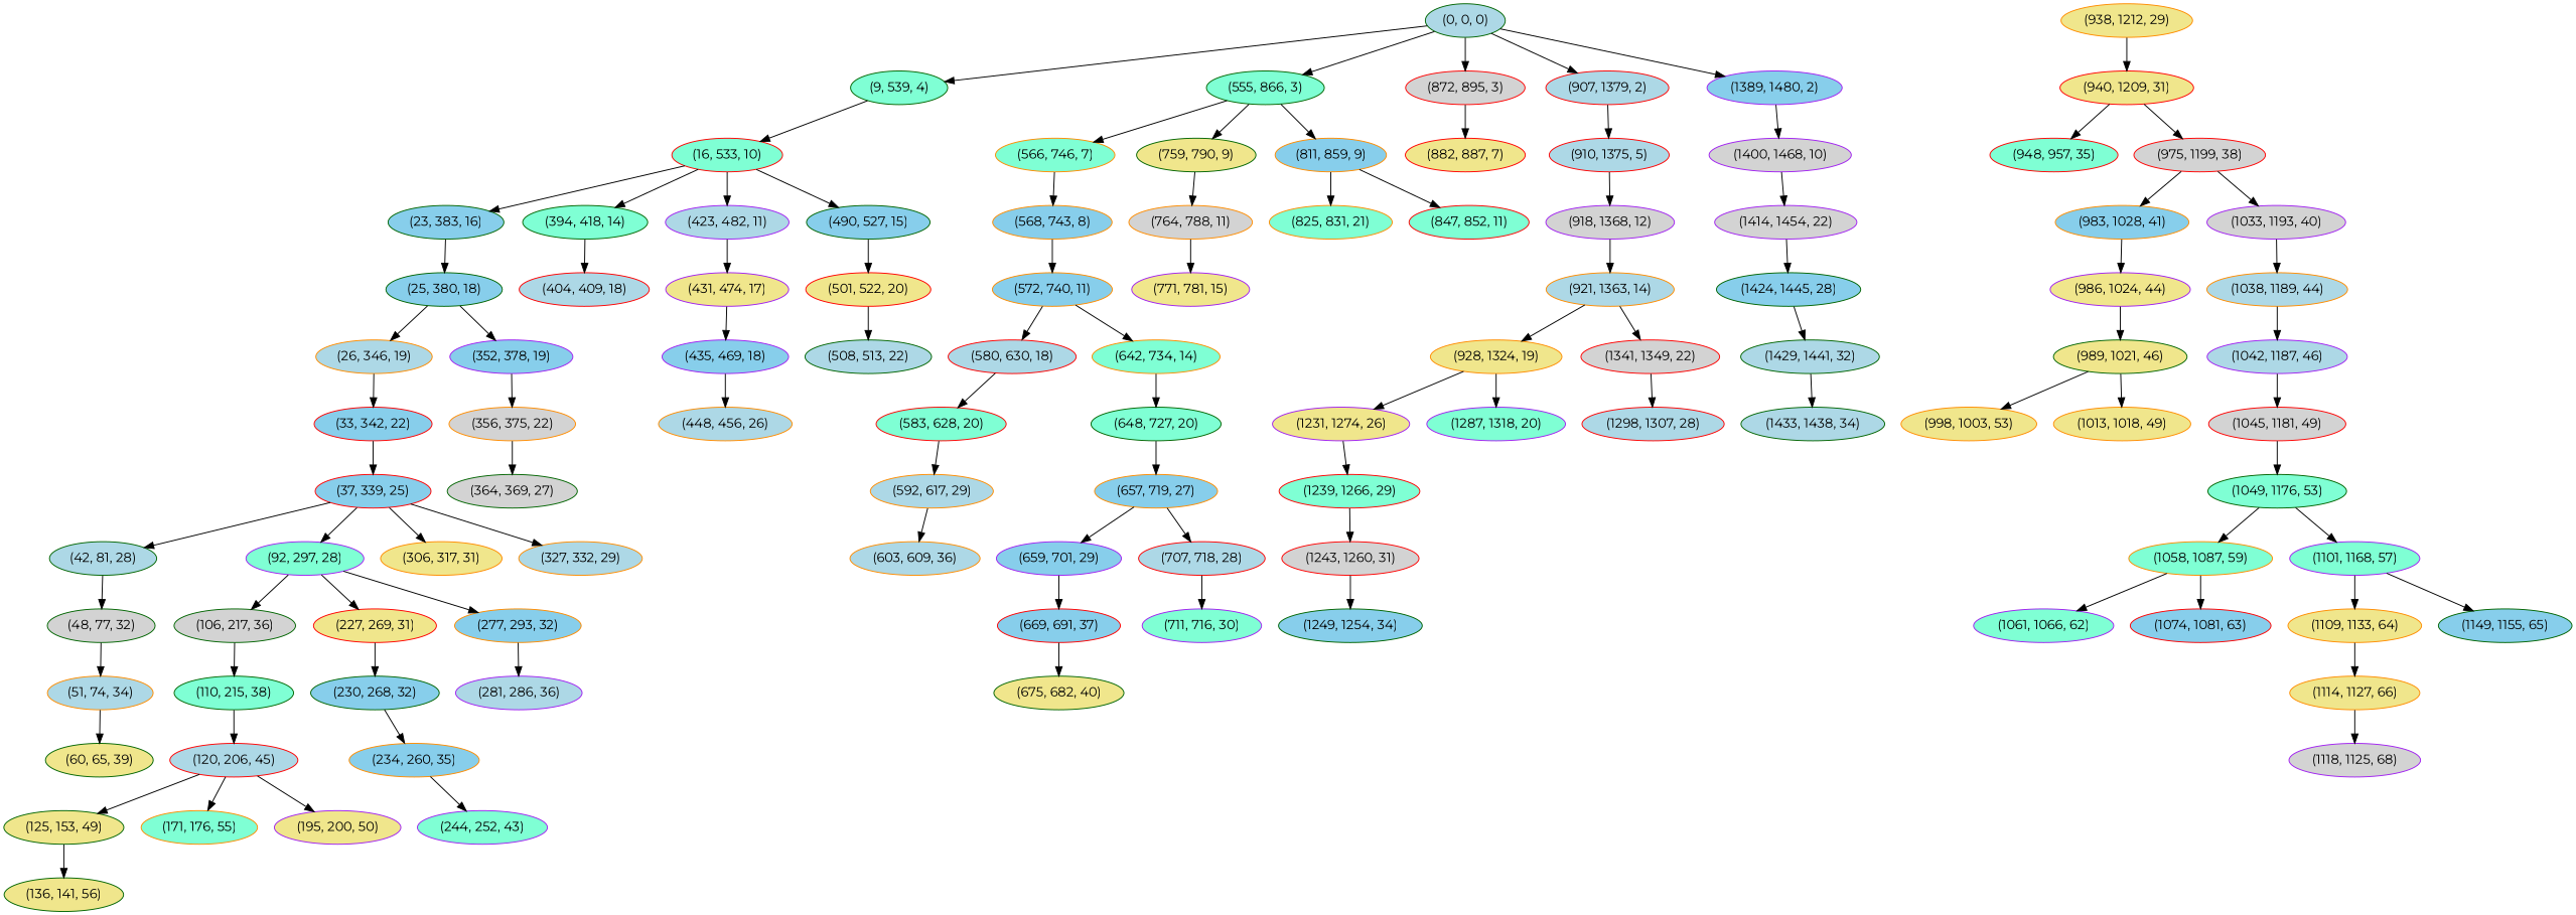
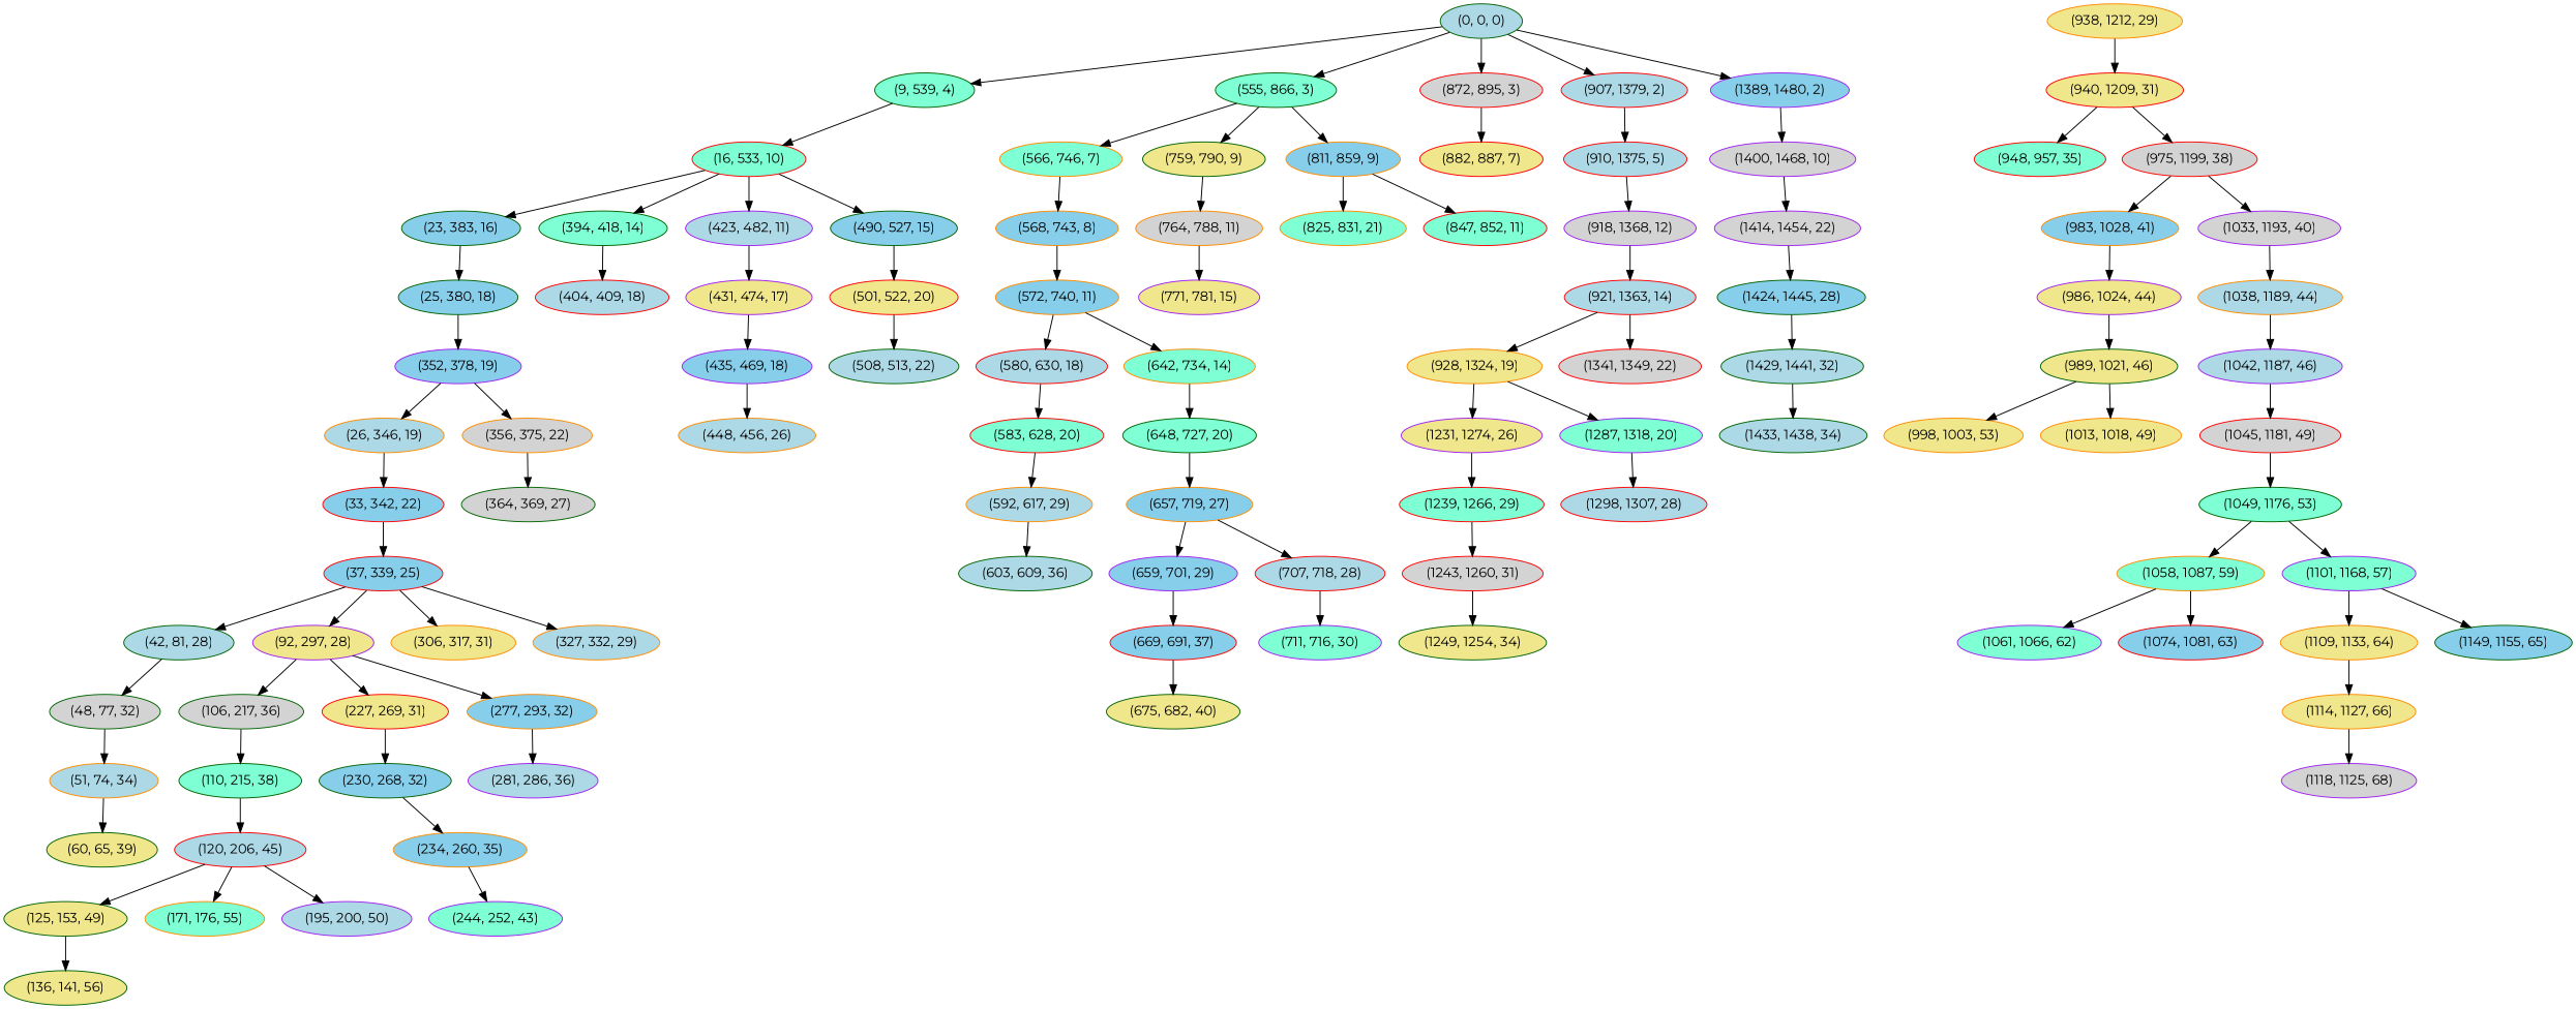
  digraph {
    fontname=Montserrat
    node [color=darkorange fillcolor=lightblue fontname=Montserrat style=filled]
    edge [fontname=Montserrat]
    "(0, 0, 0)" [color=darkgreen]
    "(9, 539, 4)" [color=darkgreen fillcolor=aquamarine]
    "(555, 866, 3)" [color=darkgreen fillcolor=aquamarine]
    "(872, 895, 3)" [color=red fillcolor=lightgrey]
    "(907, 1379, 2)" [color=red]
    "(1389, 1480, 2)" [color=purple fillcolor=skyblue]
    "(16, 533, 10)" [color=red fillcolor=aquamarine]
    "(566, 746, 7)" [fillcolor=aquamarine]
    "(759, 790, 9)" [color=darkgreen fillcolor=khaki]
    "(811, 859, 9)" [fillcolor=skyblue]
    "(882, 887, 7)" [color=red fillcolor=khaki]
    "(910, 1375, 5)" [color=red]
    "(1400, 1468, 10)" [color=purple fillcolor=lightgrey]
    "(23, 383, 16)" [color=darkgreen fillcolor=skyblue]
    "(394, 418, 14)" [color=darkgreen fillcolor=aquamarine]
    "(423, 482, 11)" [color=purple]
    "(490, 527, 15)" [color=darkgreen fillcolor=skyblue]
    "(25, 380, 18)" [color=darkgreen fillcolor=skyblue]
    "(404, 409, 18)" [color=red]
    "(431, 474, 17)" [color=purple fillcolor=khaki]
    "(501, 522, 20)" [color=red fillcolor=khaki]
    "(26, 346, 19)"
    "(352, 378, 19)" [color=purple fillcolor=skyblue]
    "(33, 342, 22)" [color=red fillcolor=skyblue]
    "(356, 375, 22)" [fillcolor=lightgrey]
    "(37, 339, 25)" [color=red fillcolor=skyblue]
    "(42, 81, 28)" [color=darkgreen]
-   "(92, 297, 28)" [color=purple fillcolor=aquamarine]
+   "(92, 297, 28)" [color=purple fillcolor=khaki]
    "(306, 317, 31)" [fillcolor=khaki]
    "(327, 332, 29)"
    "(48, 77, 32)" [color=darkgreen fillcolor=lightgrey]
    "(106, 217, 36)" [color=darkgreen fillcolor=lightgrey]
    "(227, 269, 31)" [color=red fillcolor=khaki]
    "(277, 293, 32)" [fillcolor=skyblue]
    "(51, 74, 34)"
    "(60, 65, 39)" [color=darkgreen fillcolor=khaki]
    "(110, 215, 38)" [color=darkgreen fillcolor=aquamarine]
    "(230, 268, 32)" [color=darkgreen fillcolor=skyblue]
    "(281, 286, 36)" [color=purple]
    "(120, 206, 45)" [color=red]
    "(125, 153, 49)" [color=darkgreen fillcolor=khaki]
    "(171, 176, 55)" [fillcolor=aquamarine]
-   "(195, 200, 50)" [color=purple fillcolor=khaki]
+   "(195, 200, 50)" [color=purple]
    "(136, 141, 56)" [color=darkgreen fillcolor=khaki]
    "(234, 260, 35)" [fillcolor=skyblue]
    "(244, 252, 43)" [color=purple fillcolor=aquamarine]
    "(364, 369, 27)" [color=darkgreen fillcolor=lightgrey]
    "(435, 469, 18)" [color=purple fillcolor=skyblue]
    "(448, 456, 26)"
    "(508, 513, 22)" [color=darkgreen]
    "(568, 743, 8)" [fillcolor=skyblue]
    "(764, 788, 11)" [fillcolor=lightgrey]
    "(825, 831, 21)" [fillcolor=aquamarine]
    "(847, 852, 11)" [color=red fillcolor=aquamarine]
    "(572, 740, 11)" [fillcolor=skyblue]
    "(580, 630, 18)" [color=red]
    "(642, 734, 14)" [fillcolor=aquamarine]
    "(583, 628, 20)" [color=red fillcolor=aquamarine]
    "(648, 727, 20)" [color=darkgreen fillcolor=aquamarine]
    "(592, 617, 29)"
-   "(603, 609, 36)"
+   "(603, 609, 36)" [color=darkgreen]
    "(657, 719, 27)" [fillcolor=skyblue]
    "(659, 701, 29)" [color=purple fillcolor=skyblue]
    "(707, 718, 28)" [color=red]
    "(669, 691, 37)" [color=red fillcolor=skyblue]
    "(711, 716, 30)" [color=purple fillcolor=aquamarine]
    "(675, 682, 40)" [color=darkgreen fillcolor=khaki]
    "(771, 781, 15)" [color=purple fillcolor=khaki]
    "(918, 1368, 12)" [color=purple fillcolor=lightgrey]
-   "(921, 1363, 14)"
+   "(921, 1363, 14)" [color=red]
    "(928, 1324, 19)" [fillcolor=khaki]
    "(1341, 1349, 22)" [color=red fillcolor=lightgrey]
    "(1231, 1274, 26)" [color=purple fillcolor=khaki]
    "(1287, 1318, 20)" [color=purple fillcolor=aquamarine]
    "(938, 1212, 29)" [fillcolor=khaki]
    "(940, 1209, 31)" [color=red fillcolor=khaki]
    "(1239, 1266, 29)" [color=red fillcolor=aquamarine]
    "(1298, 1307, 28)" [color=red]
    "(948, 957, 35)" [color=red fillcolor=aquamarine]
    "(975, 1199, 38)" [color=red fillcolor=lightgrey]
    "(983, 1028, 41)" [fillcolor=skyblue]
    "(1033, 1193, 40)" [color=purple fillcolor=lightgrey]
    "(986, 1024, 44)" [color=purple fillcolor=khaki]
    "(1038, 1189, 44)"
    "(989, 1021, 46)" [color=darkgreen fillcolor=khaki]
    "(998, 1003, 53)" [fillcolor=khaki]
    "(1013, 1018, 49)" [fillcolor=khaki]
    "(1042, 1187, 46)" [color=purple]
    "(1045, 1181, 49)" [color=red fillcolor=lightgrey]
    "(1049, 1176, 53)" [color=darkgreen fillcolor=aquamarine]
    "(1058, 1087, 59)" [fillcolor=aquamarine]
    "(1101, 1168, 57)" [color=purple fillcolor=aquamarine]
    "(1061, 1066, 62)" [color=purple fillcolor=aquamarine]
    "(1074, 1081, 63)" [color=red fillcolor=skyblue]
    "(1109, 1133, 64)" [fillcolor=khaki]
    "(1149, 1155, 65)" [color=darkgreen fillcolor=skyblue]
    "(1114, 1127, 66)" [fillcolor=khaki]
    "(1118, 1125, 68)" [color=purple fillcolor=lightgrey]
    "(1243, 1260, 31)" [color=red fillcolor=lightgrey]
-   "(1249, 1254, 34)" [color=darkgreen fillcolor=skyblue]
+   "(1249, 1254, 34)" [color=darkgreen fillcolor=khaki]
    "(1414, 1454, 22)" [color=purple fillcolor=lightgrey]
    "(1424, 1445, 28)" [color=darkgreen fillcolor=skyblue]
    "(1429, 1441, 32)" [color=darkgreen]
    "(1433, 1438, 34)" [color=darkgreen]
    "(0, 0, 0)" -> "(9, 539, 4)"
    "(0, 0, 0)" -> "(555, 866, 3)"
    "(0, 0, 0)" -> "(872, 895, 3)"
    "(0, 0, 0)" -> "(907, 1379, 2)"
    "(0, 0, 0)" -> "(1389, 1480, 2)"
    "(9, 539, 4)" -> "(16, 533, 10)"
    "(555, 866, 3)" -> "(566, 746, 7)"
    "(555, 866, 3)" -> "(759, 790, 9)"
    "(555, 866, 3)" -> "(811, 859, 9)"
    "(872, 895, 3)" -> "(882, 887, 7)"
    "(907, 1379, 2)" -> "(910, 1375, 5)"
    "(1389, 1480, 2)" -> "(1400, 1468, 10)"
    "(16, 533, 10)" -> "(23, 383, 16)"
    "(16, 533, 10)" -> "(394, 418, 14)"
    "(16, 533, 10)" -> "(423, 482, 11)"
    "(16, 533, 10)" -> "(490, 527, 15)"
    "(566, 746, 7)" -> "(568, 743, 8)"
    "(759, 790, 9)" -> "(764, 788, 11)"
    "(811, 859, 9)" -> "(825, 831, 21)"
    "(811, 859, 9)" -> "(847, 852, 11)"
    "(910, 1375, 5)" -> "(918, 1368, 12)"
    "(1400, 1468, 10)" -> "(1414, 1454, 22)"
    "(23, 383, 16)" -> "(25, 380, 18)"
    "(394, 418, 14)" -> "(404, 409, 18)"
    "(423, 482, 11)" -> "(431, 474, 17)"
    "(490, 527, 15)" -> "(501, 522, 20)"
-   "(25, 380, 18)" -> "(26, 346, 19)"
+   "(352, 378, 19)" -> "(26, 346, 19)"
    "(25, 380, 18)" -> "(352, 378, 19)"
    "(431, 474, 17)" -> "(435, 469, 18)"
    "(501, 522, 20)" -> "(508, 513, 22)"
    "(26, 346, 19)" -> "(33, 342, 22)"
    "(352, 378, 19)" -> "(356, 375, 22)"
    "(33, 342, 22)" -> "(37, 339, 25)"
    "(356, 375, 22)" -> "(364, 369, 27)"
    "(37, 339, 25)" -> "(42, 81, 28)"
    "(37, 339, 25)" -> "(92, 297, 28)"
    "(37, 339, 25)" -> "(306, 317, 31)"
    "(37, 339, 25)" -> "(327, 332, 29)"
    "(42, 81, 28)" -> "(48, 77, 32)"
    "(92, 297, 28)" -> "(106, 217, 36)"
    "(92, 297, 28)" -> "(227, 269, 31)"
    "(92, 297, 28)" -> "(277, 293, 32)"
    "(48, 77, 32)" -> "(51, 74, 34)"
    "(106, 217, 36)" -> "(110, 215, 38)"
    "(227, 269, 31)" -> "(230, 268, 32)"
    "(277, 293, 32)" -> "(281, 286, 36)"
    "(51, 74, 34)" -> "(60, 65, 39)"
    "(110, 215, 38)" -> "(120, 206, 45)"
    "(230, 268, 32)" -> "(234, 260, 35)"
    "(120, 206, 45)" -> "(125, 153, 49)"
    "(120, 206, 45)" -> "(171, 176, 55)"
    "(120, 206, 45)" -> "(195, 200, 50)"
    "(125, 153, 49)" -> "(136, 141, 56)"
    "(234, 260, 35)" -> "(244, 252, 43)"
    "(435, 469, 18)" -> "(448, 456, 26)"
    "(568, 743, 8)" -> "(572, 740, 11)"
    "(764, 788, 11)" -> "(771, 781, 15)"
    "(572, 740, 11)" -> "(580, 630, 18)"
    "(572, 740, 11)" -> "(642, 734, 14)"
    "(580, 630, 18)" -> "(583, 628, 20)"
    "(642, 734, 14)" -> "(648, 727, 20)"
    "(583, 628, 20)" -> "(592, 617, 29)"
    "(648, 727, 20)" -> "(657, 719, 27)"
    "(592, 617, 29)" -> "(603, 609, 36)"
    "(657, 719, 27)" -> "(659, 701, 29)"
    "(657, 719, 27)" -> "(707, 718, 28)"
    "(659, 701, 29)" -> "(669, 691, 37)"
    "(707, 718, 28)" -> "(711, 716, 30)"
    "(669, 691, 37)" -> "(675, 682, 40)"
    "(918, 1368, 12)" -> "(921, 1363, 14)"
    "(921, 1363, 14)" -> "(928, 1324, 19)"
    "(921, 1363, 14)" -> "(1341, 1349, 22)"
    "(928, 1324, 19)" -> "(1231, 1274, 26)"
    "(928, 1324, 19)" -> "(1287, 1318, 20)"
    "(1231, 1274, 26)" -> "(1239, 1266, 29)"
-   "(1341, 1349, 22)" -> "(1298, 1307, 28)"
+   "(1287, 1318, 20)" -> "(1298, 1307, 28)"
    "(938, 1212, 29)" -> "(940, 1209, 31)"
    "(940, 1209, 31)" -> "(948, 957, 35)"
    "(940, 1209, 31)" -> "(975, 1199, 38)"
    "(1239, 1266, 29)" -> "(1243, 1260, 31)"
    "(975, 1199, 38)" -> "(983, 1028, 41)"
    "(975, 1199, 38)" -> "(1033, 1193, 40)"
    "(983, 1028, 41)" -> "(986, 1024, 44)"
    "(1033, 1193, 40)" -> "(1038, 1189, 44)"
    "(986, 1024, 44)" -> "(989, 1021, 46)"
    "(1038, 1189, 44)" -> "(1042, 1187, 46)"
    "(989, 1021, 46)" -> "(998, 1003, 53)"
    "(989, 1021, 46)" -> "(1013, 1018, 49)"
    "(1042, 1187, 46)" -> "(1045, 1181, 49)"
    "(1045, 1181, 49)" -> "(1049, 1176, 53)"
    "(1049, 1176, 53)" -> "(1058, 1087, 59)"
    "(1049, 1176, 53)" -> "(1101, 1168, 57)"
    "(1058, 1087, 59)" -> "(1061, 1066, 62)"
    "(1058, 1087, 59)" -> "(1074, 1081, 63)"
    "(1101, 1168, 57)" -> "(1109, 1133, 64)"
    "(1101, 1168, 57)" -> "(1149, 1155, 65)"
    "(1109, 1133, 64)" -> "(1114, 1127, 66)"
    "(1114, 1127, 66)" -> "(1118, 1125, 68)"
    "(1243, 1260, 31)" -> "(1249, 1254, 34)"
    "(1414, 1454, 22)" -> "(1424, 1445, 28)"
    "(1424, 1445, 28)" -> "(1429, 1441, 32)"
    "(1429, 1441, 32)" -> "(1433, 1438, 34)"
  }
